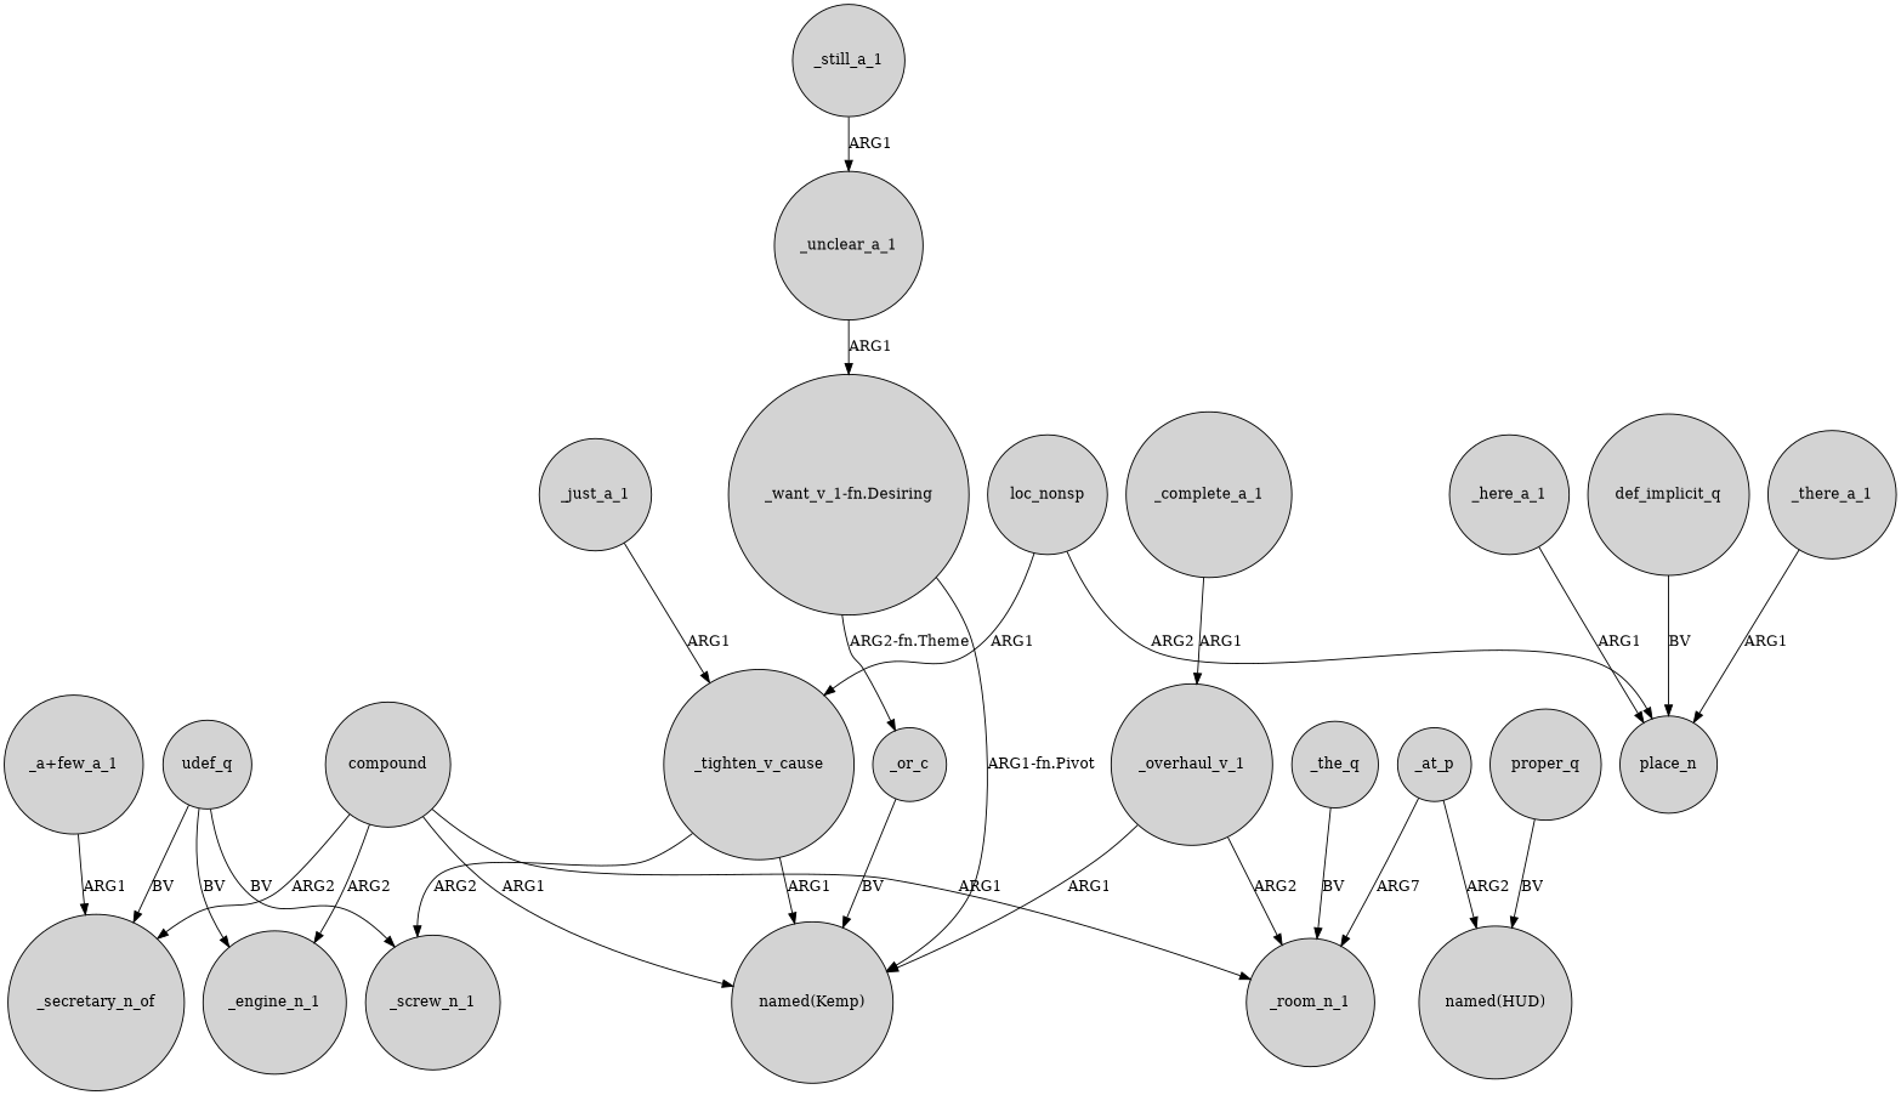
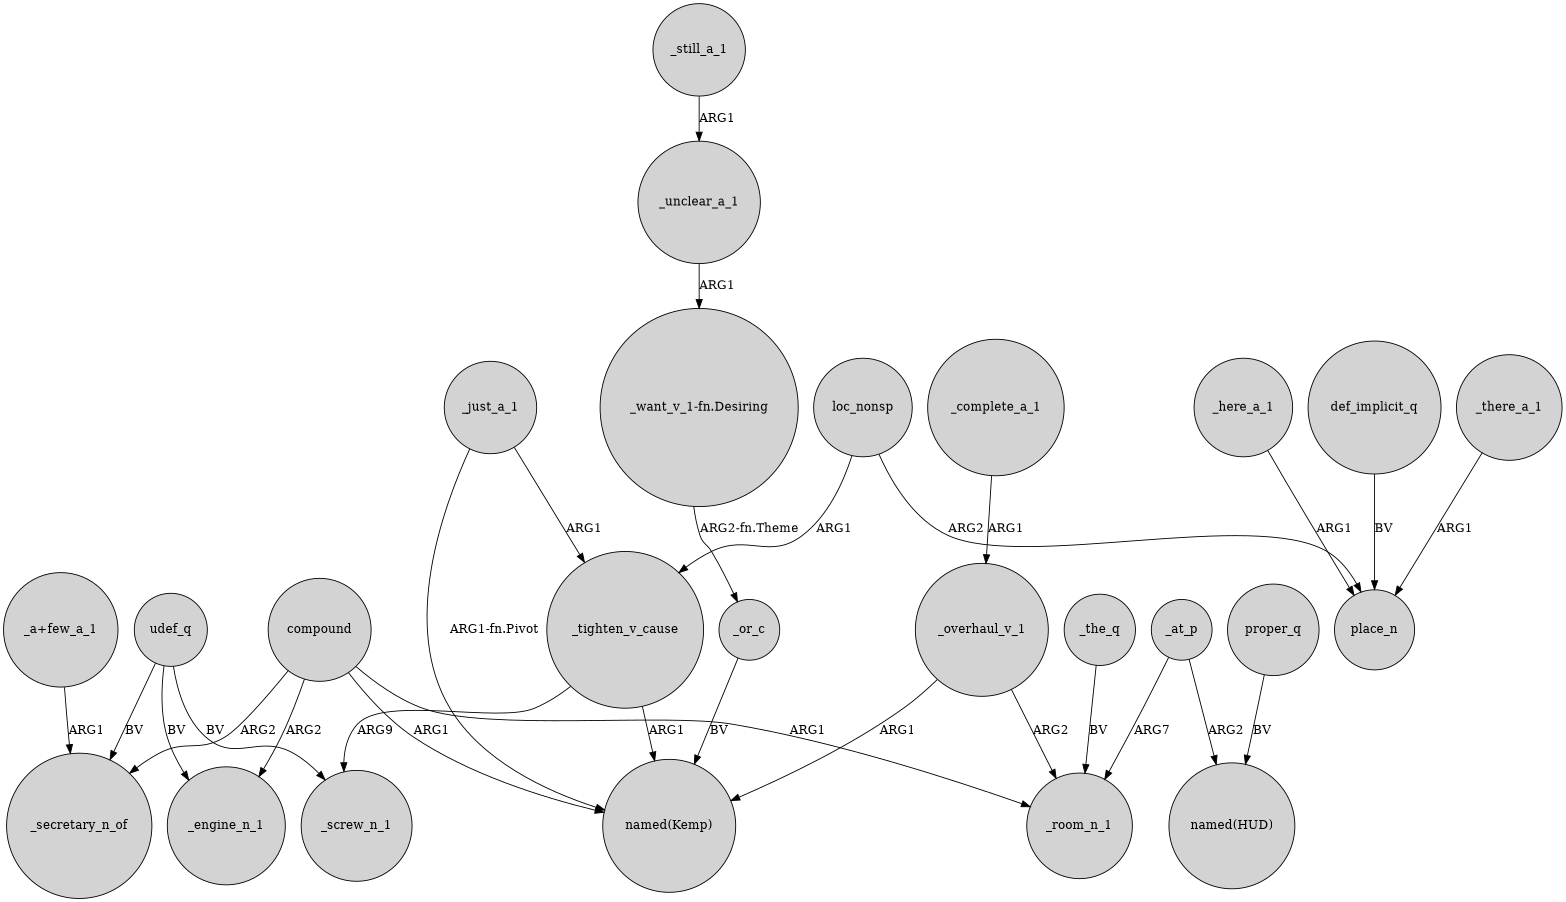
  digraph {
    node [shape=circle style=filled]
    compound
    _secretary_n_of
    "named(Kemp)"
    _room_n_1
    _engine_n_1
    "_want_v_1-fn.Desiring"
    _or_c
    proper_q
    "named(HUD)"
    udef_q
    _screw_n_1
    _here_a_1
    place_n
    _overhaul_v_1
    def_implicit_q
    _complete_a_1
    _at_p
    _tighten_v_cause
    _still_a_1
    _unclear_a_1
    "_a+few_a_1"
    _just_a_1
    loc_nonsp
    _the_q
    _there_a_1
    compound -> _secretary_n_of [label=ARG2]
    compound -> "named(Kemp)" [label=ARG1]
    compound -> _room_n_1 [label=ARG1]
    compound -> _engine_n_1 [label=ARG2]
-   "_want_v_1-fn.Desiring" -> "named(Kemp)" [label="ARG1-fn.Pivot"]
+   _just_a_1 -> "named(Kemp)" [label="ARG1-fn.Pivot"]
    "_want_v_1-fn.Desiring" -> _or_c [label="ARG2-fn.Theme"]
    _or_c -> "named(Kemp)" [label=BV]
    proper_q -> "named(HUD)" [label=BV]
    udef_q -> _secretary_n_of [label=BV]
    udef_q -> _engine_n_1 [label=BV]
    udef_q -> _screw_n_1 [label=BV]
    _here_a_1 -> place_n [label=ARG1]
    _overhaul_v_1 -> "named(Kemp)" [label=ARG1]
    _overhaul_v_1 -> _room_n_1 [label=ARG2]
    def_implicit_q -> place_n [label=BV]
    _complete_a_1 -> _overhaul_v_1 [label=ARG1]
    _at_p -> _room_n_1 [label=ARG7]
    _at_p -> "named(HUD)" [label=ARG2]
    _tighten_v_cause -> "named(Kemp)" [label=ARG1]
-   _tighten_v_cause -> _screw_n_1 [label=ARG2]
+   _tighten_v_cause -> _screw_n_1 [label=ARG9]
    _still_a_1 -> _unclear_a_1 [label=ARG1]
    _unclear_a_1 -> "_want_v_1-fn.Desiring" [label=ARG1]
    "_a+few_a_1" -> _secretary_n_of [label=ARG1]
    _just_a_1 -> _tighten_v_cause [label=ARG1]
    loc_nonsp -> place_n [label=ARG2]
    loc_nonsp -> _tighten_v_cause [label=ARG1]
    _the_q -> _room_n_1 [label=BV]
    _there_a_1 -> place_n [label=ARG1]
  }
